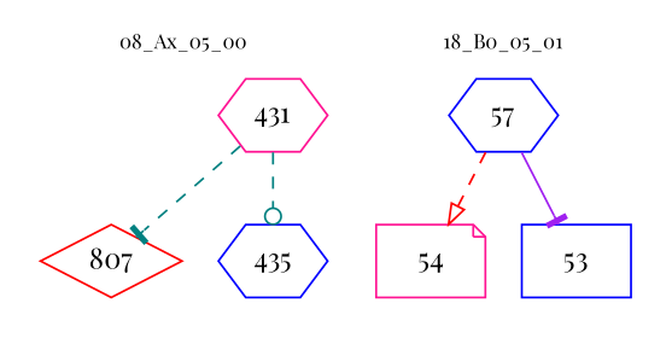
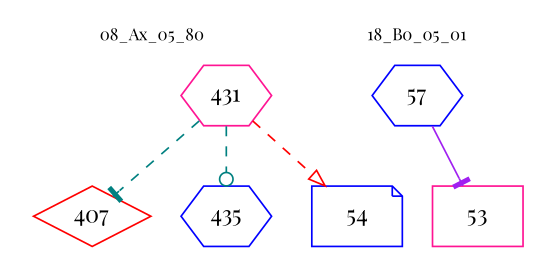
  digraph {
    fontname="Playfair Display"
    node [color=blue fontname="Playfair Display" shape=hexagon]
    edge [arrowhead=tee color=teal fontname="Playfair Display" style=dashed]
    n1 [color=deeppink label=431]
-   n2 [color=red label=807 shape=diamond]
+   n2 [color=red label=407 shape=diamond]
    n3 [label=435]
    n4 [label=57]
-   n5 [label=53 shape=box]
-   n6 [color=deeppink label=54 shape=note]
+   n5 [color=deeppink label=53 shape=box]
+   n6 [label=54 shape=note]
    subgraph cluster_1 {
      color=white
      fontsize=10
-     label="08_Ax_05_00"
+     label="08_Ax_05_80"
      n1
      n2
      n3
    }
    subgraph cluster_2 {
      color=white
      fontsize=10
      label="18_B0_05_01"
      n4
      n5
      n6
    }
    n1 -> n2
    n1 -> n3 [arrowhead=odot]
    n4 -> n5 [color=purple style=solid]
-   n4 -> n6 [arrowhead=onormal color=red]
+   n1 -> n6 [arrowhead=onormal color=red]
  }
